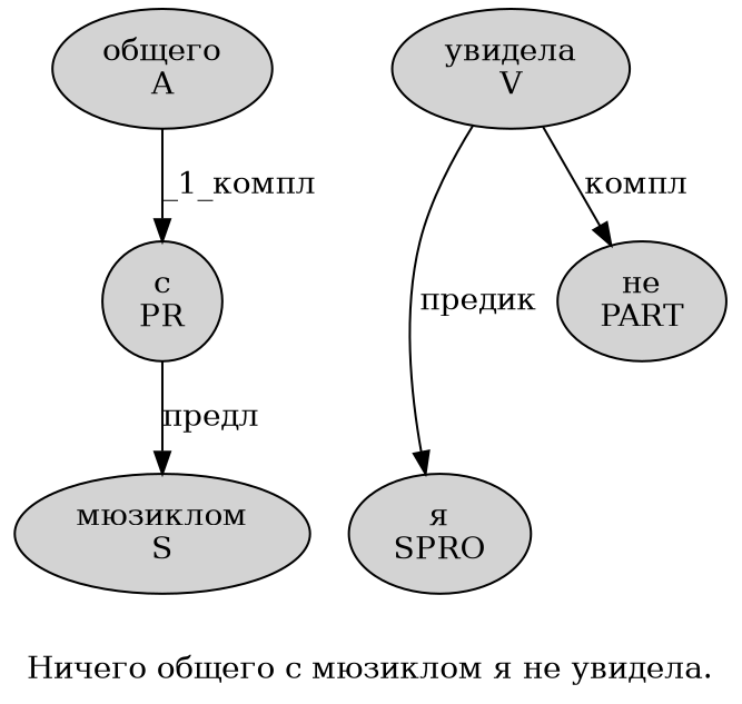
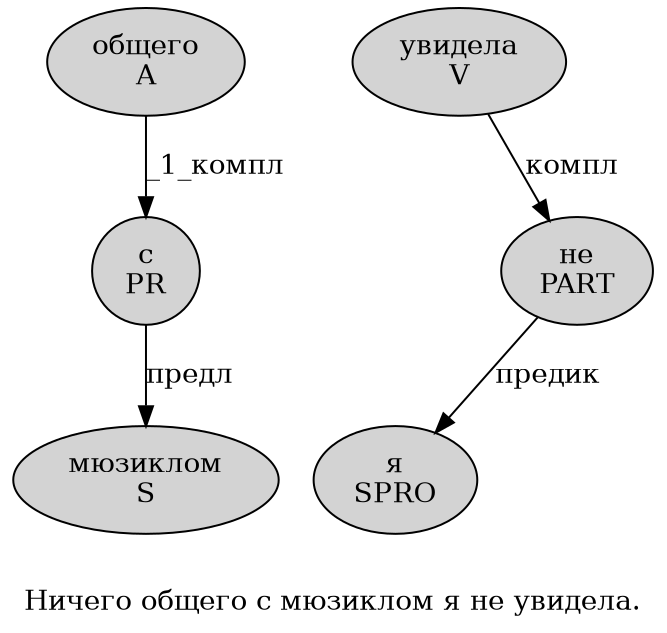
  digraph {
    label="Ничего общего с мюзиклом я не увидела."
    node [fillcolor=lightgray penwidth=1 shape=ellipse style=filled]
    n1 [label="общего\nA"]
    n2 [label="с\nPR"]
    n3 [label="мюзиклом\nS"]
    n4 [label="я\nSPRO"]
    n5 [label="не\nPART"]
    n6 [label="увидела\nV"]
    n1 -> n2 [label="_1_компл"]
    n2 -> n3 [label="предл"]
-   n6 -> n4 [label="предик"]
+   n5 -> n4 [label="предик"]
    n6 -> n5 [label="компл"]
  }
